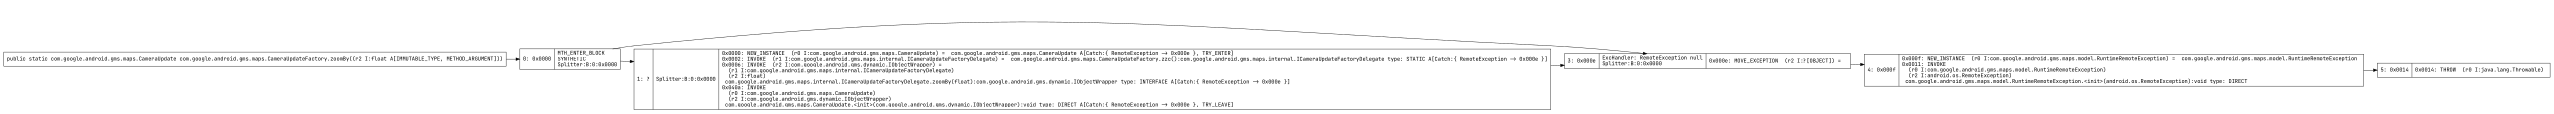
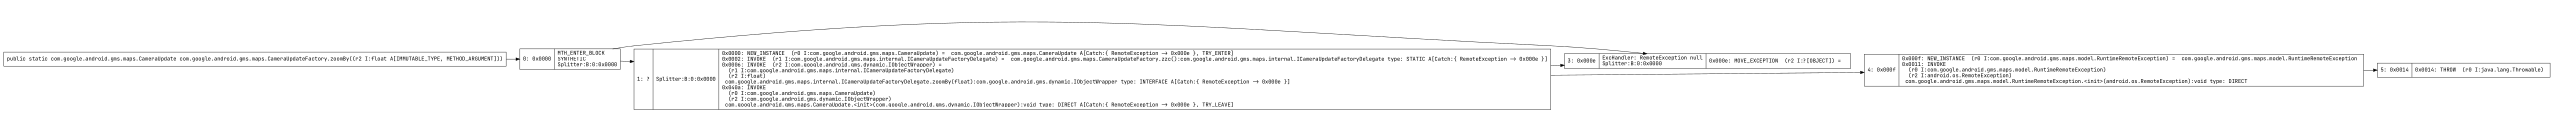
  digraph {
    fontname="JetBrains Mono"
    rankdir=LR
    node [fontname="JetBrains Mono" shape=record]
    edge [fontname="JetBrains Mono"]
    n1 [label="{0\:\ 0x0000|MTH_ENTER_BLOCK\lSYNTHETIC\lSplitter:B:0:0x0000\l}"]
    n2 [label="{1\:\ ?|Splitter:B:0:0x0000\l|0x0000: NEW_INSTANCE  (r0 I:com.google.android.gms.maps.CameraUpdate) =  com.google.android.gms.maps.CameraUpdate A[Catch:\{ RemoteException \-\> 0x000e \}, TRY_ENTER]\l0x0002: INVOKE  (r1 I:com.google.android.gms.maps.internal.ICameraUpdateFactoryDelegate) =  com.google.android.gms.maps.CameraUpdateFactory.zzc():com.google.android.gms.maps.internal.ICameraUpdateFactoryDelegate type: STATIC A[Catch:\{ RemoteException \-\> 0x000e \}]\l0x0006: INVOKE  (r2 I:com.google.android.gms.dynamic.IObjectWrapper) = \l  (r1 I:com.google.android.gms.maps.internal.ICameraUpdateFactoryDelegate)\l  (r2 I:float)\l com.google.android.gms.maps.internal.ICameraUpdateFactoryDelegate.zoomBy(float):com.google.android.gms.dynamic.IObjectWrapper type: INTERFACE A[Catch:\{ RemoteException \-\> 0x000e \}]\l0x040a: INVOKE  \l  (r0 I:com.google.android.gms.maps.CameraUpdate)\l  (r2 I:com.google.android.gms.dynamic.IObjectWrapper)\l com.google.android.gms.maps.CameraUpdate.\<init\>(com.google.android.gms.dynamic.IObjectWrapper):void type: DIRECT A[Catch:\{ RemoteException \-\> 0x000e \}, TRY_LEAVE]\l}"]
    n3 [label="{3\:\ 0x000e|ExcHandler: RemoteException null\lSplitter:B:0:0x0000\l|0x000e: MOVE_EXCEPTION  (r2 I:?[OBJECT]) =  \l}"]
    n4 [label="{4\:\ 0x000f|0x000f: NEW_INSTANCE  (r0 I:com.google.android.gms.maps.model.RuntimeRemoteException) =  com.google.android.gms.maps.model.RuntimeRemoteException \l0x0011: INVOKE  \l  (r0 I:com.google.android.gms.maps.model.RuntimeRemoteException)\l  (r2 I:android.os.RemoteException)\l com.google.android.gms.maps.model.RuntimeRemoteException.\<init\>(android.os.RemoteException):void type: DIRECT \l}"]
    n5 [label="{5\:\ 0x0014|0x0014: THROW  (r0 I:java.lang.Throwable) \l}"]
    n6 [label="{public static com.google.android.gms.maps.CameraUpdate com.google.android.gms.maps.CameraUpdateFactory.zoomBy((r2 I:float A[IMMUTABLE_TYPE, METHOD_ARGUMENT])) }"]
    n1 -> n2
    n1 -> n3
    n2 -> n3
-   n3 -> n4
+   n2 -> n4
    n4 -> n5
    n6 -> n1
  }
